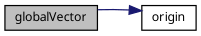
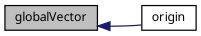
  digraph {
    rankdir=LR
    fontname="Noto Sans"
    node [color=black fontname="Noto Sans" fontsize=10 shape=record]
    n1 [fillcolor=grey75 fontcolor=black height=0.2 label=globalVector style=filled width=0.4]
    n2 [height=0.2 label=origin width=0.4]
-   n2 -> n1 [color=midnightblue dir=back fontname="Noto Sans" fontsize=10 labelfontname=Helvetica labelfontsize=10 style=solid]
+   n1 -> n2 [color=midnightblue dir=back fontname="Noto Sans" fontsize=10 labelfontname=Helvetica labelfontsize=10 style=solid]
  }
